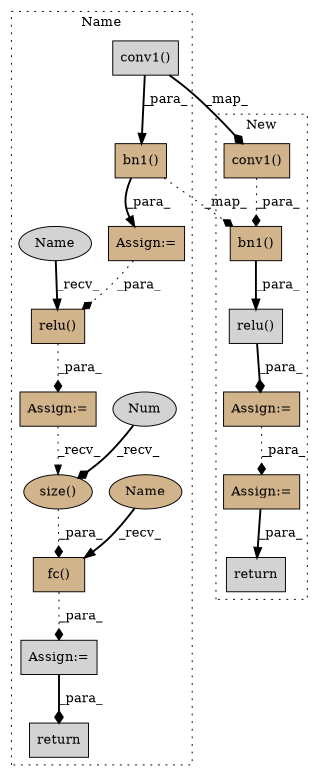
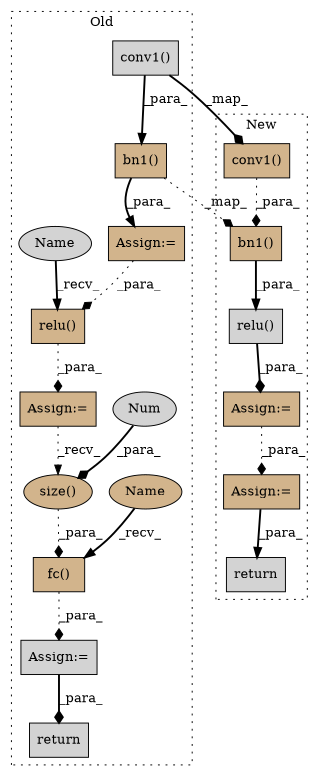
  digraph {
    node [a=75 fillcolor=tan l=3 shape=box style=filled]
    edge [arrowhead=diamond style=bold]
    n1 [a=93 fillcolor=lightgrey l=7 label=return s=7134]
    n2 [a=68 fillcolor=lightgrey label="Assign:=" s=7111]
    n3 [l="10,1" label="relu()" s="6889,6900"]
    n4 [a=68 label="Assign:=" s=6862]
    n5 [fillcolor=lightgrey l="11,1" label="conv1()" s="6839,6851"]
    n6 [l="8,1" label="fc()" s="7114,7123"]
    n7 [l="9,1" label="bn1()" s="6865,6875"]
    n8 [a=68 label="Assign:=" s=7049]
    n9 [l="7,1" label="size()" s="7087,7095" shape=ellipse]
    n10 [a=76 fillcolor=lightgrey l=1 label=Num s=7094 shape=ellipse]
    n11 [a=87 l=4 label=Name s=7114 shape=ellipse]
    n12 [a=87 fillcolor=lightgrey l=4 label=Name s=6889 shape=ellipse]
    n13 [fillcolor=lightgrey l="7,1" label="relu()" s="5932,5962"]
    n14 [a=93 fillcolor=lightgrey l=7 label=return s=6202]
    n15 [a=68 label="Assign:=" s=6099]
    n16 [a=68 label="Assign:=" s=6174]
    n17 [l="11,1" label="conv1()" s="5948,5960"]
    n18 [l="9,1" label="bn1()" s="5939,5961"]
    subgraph cluster_1 {
-     label=Name
+     label=Old
      style=dotted
      n1
      n2
      n3
      n4
      n5
      n6
      n7
      n8
      n9
      n10
      n11
      n12
    }
    subgraph cluster_2 {
      label=New
      style=dotted
      n13
      n14
      n15
      n16
      n17
      n18
    }
    n2 -> n1 [label=_para_]
    n3 -> n8 [label=_para_ style=dotted]
    n4 -> n3 [label=_para_ style=dotted]
    n5 -> n7 [arrowhead=normal label=_para_]
    n5 -> n17 [label=_map_]
    n6 -> n2 [label=_para_ style=dotted]
    n7 -> n4 [arrowhead=normal label=_para_]
    n7 -> n18 [label=_map_ style=dotted]
    n8 -> n9 [arrowhead=normal label=_recv_ style=dotted]
    n9 -> n6 [label=_para_ style=dotted]
-   n10 -> n9 [label=_recv_]
+   n10 -> n9 [label=_para_]
    n11 -> n6 [arrowhead=normal label=_recv_]
    n12 -> n3 [arrowhead=normal label=_recv_]
    n13 -> n15 [label=_para_]
    n15 -> n16 [label=_para_ style=dotted]
    n16 -> n14 [arrowhead=normal label=_para_]
    n17 -> n18 [label=_para_ style=dotted]
    n18 -> n13 [arrowhead=normal label=_para_]
  }
